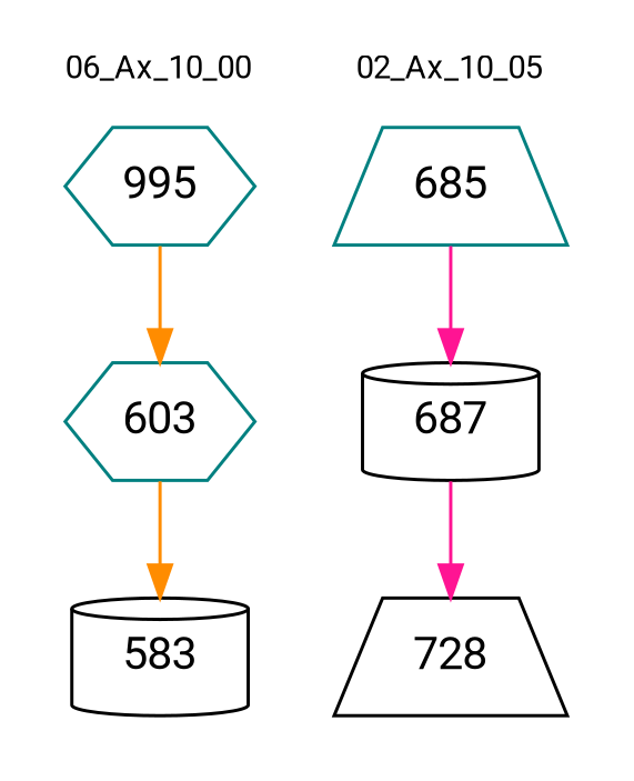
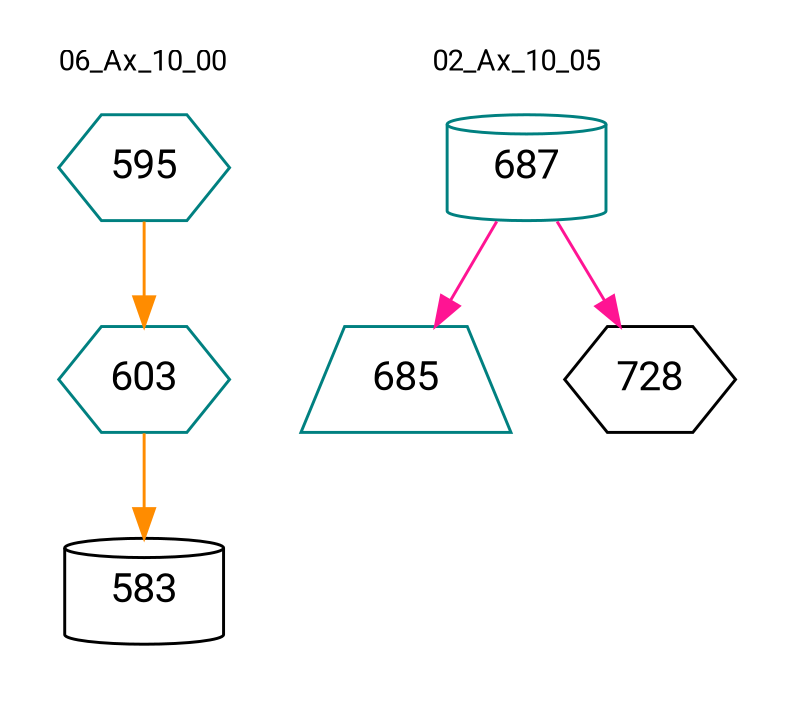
  digraph {
    fontname=Roboto
    node [color=teal fontname=Roboto shape=hexagon]
    edge [color=darkorange fontname=Roboto]
-   n1 [label=995]
+   n1 [label=595]
    n2 [color=black label=583 shape=cylinder]
    n3 [label=603]
-   n4 [color=black label=687 shape=cylinder]
+   n4 [label=687 shape=cylinder]
    n5 [label=685 shape=trapezium]
-   n6 [color=black label=728 shape=trapezium]
+   n6 [color=black label=728]
    subgraph cluster_1 {
      color=white
      fontsize=10
      label="06_Ax_10_00"
      n1
      n2
      n3
    }
    subgraph cluster_2 {
      color=white
      fontsize=10
      label="02_Ax_10_05"
      n4
      n5
      n6
    }
    n1 -> n3
    n3 -> n2
-   n5 -> n4 [color=deeppink]
+   n4 -> n5 [color=deeppink]
    n4 -> n6 [color=deeppink]
  }
